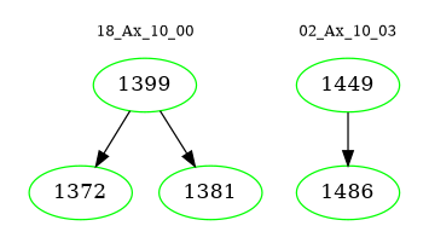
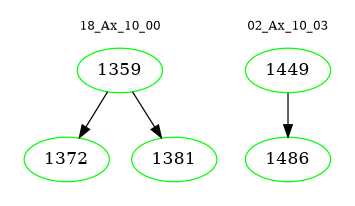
  digraph {
    fontname="DejaVu Serif"
    node [color=green fontname="DejaVu Serif"]
    edge [color=black fontname="DejaVu Serif"]
-   n1 [label=1399]
+   n1 [label=1359]
    n2 [label=1372]
    n3 [label=1381]
    n4 [label=1449]
    n5 [label=1486]
    subgraph cluster_1 {
      color=white
      fontsize=10
      label="18_Ax_10_00"
      n1
      n2
      n3
    }
    subgraph cluster_2 {
      color=white
      fontsize=10
      label="02_Ax_10_03"
      n4
      n5
    }
    n1 -> n2
    n1 -> n3
    n4 -> n5
  }
